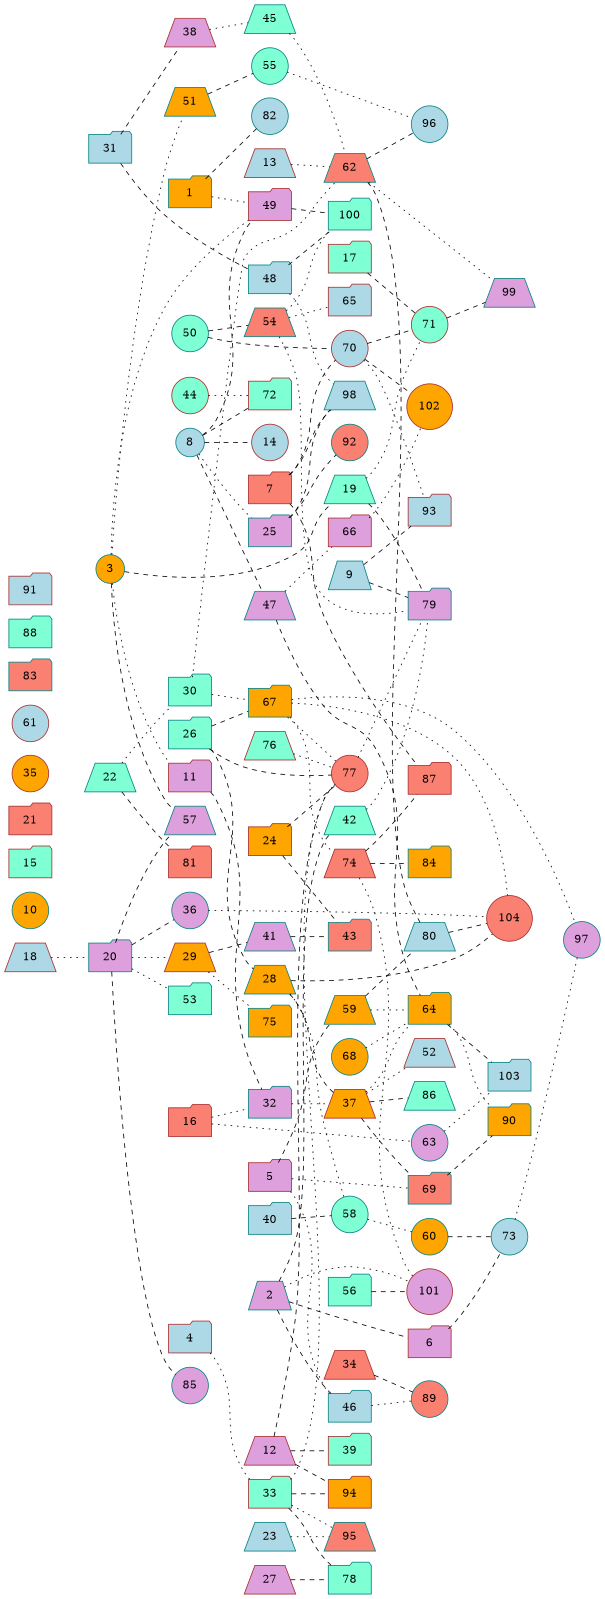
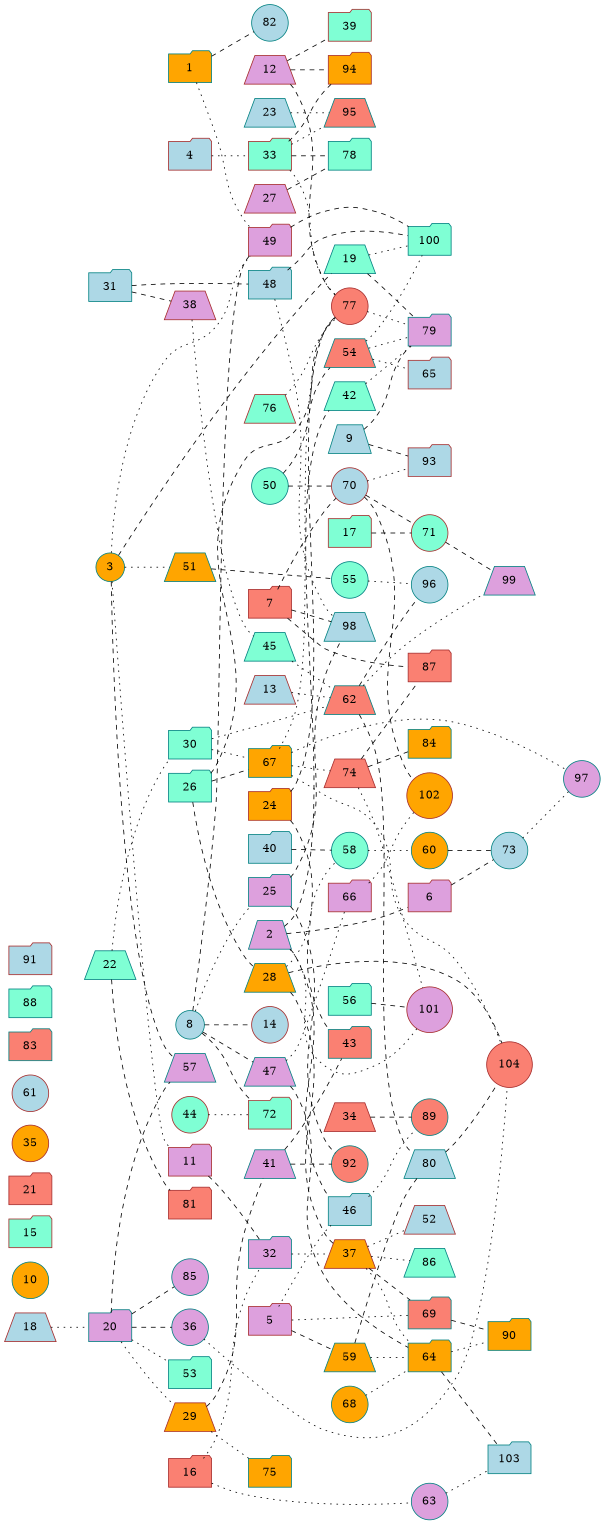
  graph {
    rankdir=LR
    node [color=teal fillcolor=lightblue shape=folder style=filled]
    edge [style=dashed]
    1 [fillcolor=orange]
    49 [color=brown fillcolor=plum]
    82 [shape=circle]
    100 [fillcolor=aquamarine]
    2 [fillcolor=plum shape=trapezium]
    6 [color=brown fillcolor=plum]
    42 [fillcolor=aquamarine shape=trapezium]
    46
    101 [color=brown fillcolor=plum shape=circle]
    73 [shape=circle]
    79 [fillcolor=plum]
    89 [fillcolor=salmon shape=circle]
    85 [fillcolor=plum shape=circle]
    3 [fillcolor=orange shape=circle]
    11 [color=brown fillcolor=plum]
    19 [fillcolor=aquamarine shape=trapezium]
    51 [fillcolor=orange shape=trapezium]
    57 [fillcolor=plum shape=trapezium]
    32 [fillcolor=plum]
    71 [color=brown fillcolor=aquamarine shape=circle]
    55 [fillcolor=aquamarine shape=circle]
    4 [color=brown]
    33 [color=brown fillcolor=aquamarine]
    77 [color=brown fillcolor=salmon shape=circle]
    94 [color=brown fillcolor=orange]
    95 [fillcolor=salmon shape=trapezium]
    78 [fillcolor=aquamarine]
    5 [color=brown fillcolor=plum]
    59 [fillcolor=orange shape=trapezium]
    69 [fillcolor=salmon]
    64 [fillcolor=orange]
    80 [shape=trapezium]
    90 [fillcolor=orange]
    97 [fillcolor=plum shape=circle]
    7 [color=brown fillcolor=salmon]
    70 [color=brown shape=circle]
    87 [color=brown fillcolor=salmon]
    98 [shape=trapezium]
    93 [color=brown]
    102 [color=brown fillcolor=orange shape=circle]
    8 [shape=circle]
    14 [color=brown shape=circle]
    25 [fillcolor=plum]
    47 [fillcolor=plum shape=trapezium]
    72 [color=brown fillcolor=aquamarine]
    92 [fillcolor=salmon shape=circle]
    66 [color=brown fillcolor=plum]
    9 [shape=trapezium]
    10 [fillcolor=orange shape=circle]
    37 [color=brown fillcolor=orange shape=trapezium]
    12 [color=brown fillcolor=plum shape=trapezium]
    39 [color=brown fillcolor=aquamarine]
    13 [color=brown shape=trapezium]
    62 [fillcolor=salmon shape=trapezium]
    96 [shape=circle]
    99 [fillcolor=plum shape=trapezium]
    15 [color=brown fillcolor=aquamarine]
    16 [color=brown fillcolor=salmon]
    63 [fillcolor=plum shape=circle]
    103
    17 [color=brown fillcolor=aquamarine]
    18 [color=brown shape=trapezium]
    20 [fillcolor=plum]
    29 [color=brown fillcolor=orange shape=trapezium]
    36 [fillcolor=plum shape=circle]
    53 [fillcolor=aquamarine]
    41 [fillcolor=plum shape=trapezium]
    75 [fillcolor=orange]
    104 [color=brown fillcolor=salmon shape=circle]
    21 [color=brown fillcolor=salmon]
    22 [fillcolor=aquamarine shape=trapezium]
    30 [fillcolor=aquamarine]
    81 [color=brown fillcolor=salmon]
    67 [fillcolor=orange]
    23 [shape=trapezium]
    24 [color=brown fillcolor=orange]
    43 [fillcolor=salmon]
    26 [fillcolor=aquamarine]
    28 [fillcolor=orange shape=trapezium]
    58 [fillcolor=aquamarine shape=circle]
    74 [color=brown fillcolor=salmon shape=trapezium]
    27 [color=brown fillcolor=plum shape=trapezium]
    52 [color=brown shape=trapezium]
    86 [fillcolor=aquamarine shape=trapezium]
    60 [fillcolor=orange shape=circle]
    38 [color=brown fillcolor=plum shape=trapezium]
    31
    48
    45 [fillcolor=aquamarine shape=trapezium]
    34 [color=brown fillcolor=salmon shape=trapezium]
    35 [color=brown fillcolor=orange shape=circle]
    40
    44 [color=brown fillcolor=aquamarine shape=circle]
    50 [fillcolor=aquamarine shape=circle]
    54 [fillcolor=salmon shape=trapezium]
    65 [color=brown]
    56 [fillcolor=aquamarine]
    61 [color=brown shape=circle]
    84 [fillcolor=orange]
    68 [fillcolor=orange shape=circle]
    76 [color=brown fillcolor=aquamarine shape=trapezium]
    83 [fillcolor=salmon]
    88 [fillcolor=aquamarine]
    91 [color=brown]
    1 -- 49 [style=dotted]
    1 -- 82
    49 -- 100
    2 -- 6
    2 -- 42
    2 -- 46
    2 -- 101 [style=dotted]
    6 -- 73
    42 -- 79 [style=dotted]
    46 -- 89 [style=dotted]
    73 -- 97 [style=dotted]
    3 -- 49 [style=dotted]
    3 -- 11 [style=dotted]
    3 -- 19
    3 -- 51 [style=dotted]
    3 -- 57
    11 -- 32
    19 -- 79
-   19 -- 71 [style=dotted]
+   19 -- 100 [style=dotted]
    51 -- 55
    32 -- 37 [style=dotted]
    71 -- 99
    55 -- 96 [style=dotted]
    4 -- 33 [style=dotted]
    33 -- 77 [style=dotted]
    33 -- 94
    33 -- 95 [style=dotted]
    33 -- 78
    77 -- 79 [style=dotted]
    5 -- 46 [style=dotted]
    5 -- 59
    5 -- 69 [style=dotted]
    59 -- 64 [style=dotted]
    59 -- 80
    69 -- 90
    64 -- 90 [style=dotted]
    64 -- 103
    80 -- 104
    7 -- 70
    7 -- 87
    7 -- 98
    70 -- 71
    70 -- 93 [style=dotted]
    70 -- 102
    8 -- 49
    8 -- 14
    8 -- 25 [style=dotted]
    8 -- 47
    8 -- 72
    25 -- 98
    25 -- 92
    47 -- 64
    47 -- 66 [style=dotted]
    66 -- 102 [style=dotted]
    9 -- 79
    9 -- 93
    37 -- 69
    37 -- 64 [style=dotted]
    37 -- 52 [style=dotted]
-   37 -- 86
+   37 -- 86 [style=dotted]
    12 -- 77
    12 -- 94
    12 -- 39
    13 -- 62 [style=dotted]
    62 -- 80
    62 -- 96
    62 -- 99 [style=dotted]
    16 -- 32 [style=dotted]
    16 -- 63 [style=dotted]
    63 -- 103 [style=dotted]
    17 -- 71
    18 -- 20 [style=dotted]
    20 -- 85
    20 -- 57
    20 -- 29 [style=dotted]
    20 -- 36
    20 -- 53 [style=dotted]
    29 -- 41
    29 -- 75 [style=dotted]
    36 -- 104 [style=dotted]
+   41 -- 92
    41 -- 43
    22 -- 30 [style=dotted]
    22 -- 81
    30 -- 62 [style=dotted]
    30 -- 67 [style=dotted]
    67 -- 77 [style=dotted]
    67 -- 97 [style=dotted]
    67 -- 104 [style=dotted]
    67 -- 74 [style=dotted]
    23 -- 95 [style=dotted]
    24 -- 77
    24 -- 43
    26 -- 77
    26 -- 67
    26 -- 28
    28 -- 37
    28 -- 104
    28 -- 58 [style=dotted]
    58 -- 60 [style=dotted]
    74 -- 101 [style=dotted]
    74 -- 87
    74 -- 84
    27 -- 78
    60 -- 73
    38 -- 45 [style=dotted]
    31 -- 38
    31 -- 48
    48 -- 100
    48 -- 98 [style=dotted]
    45 -- 62 [style=dotted]
    34 -- 89
    40 -- 58
    44 -- 72 [style=dotted]
    50 -- 70
    50 -- 54
    54 -- 100 [style=dotted]
    54 -- 79 [style=dotted]
    54 -- 65 [style=dotted]
    56 -- 101
    68 -- 64 [style=dotted]
    76 -- 77 [style=dotted]
  }
